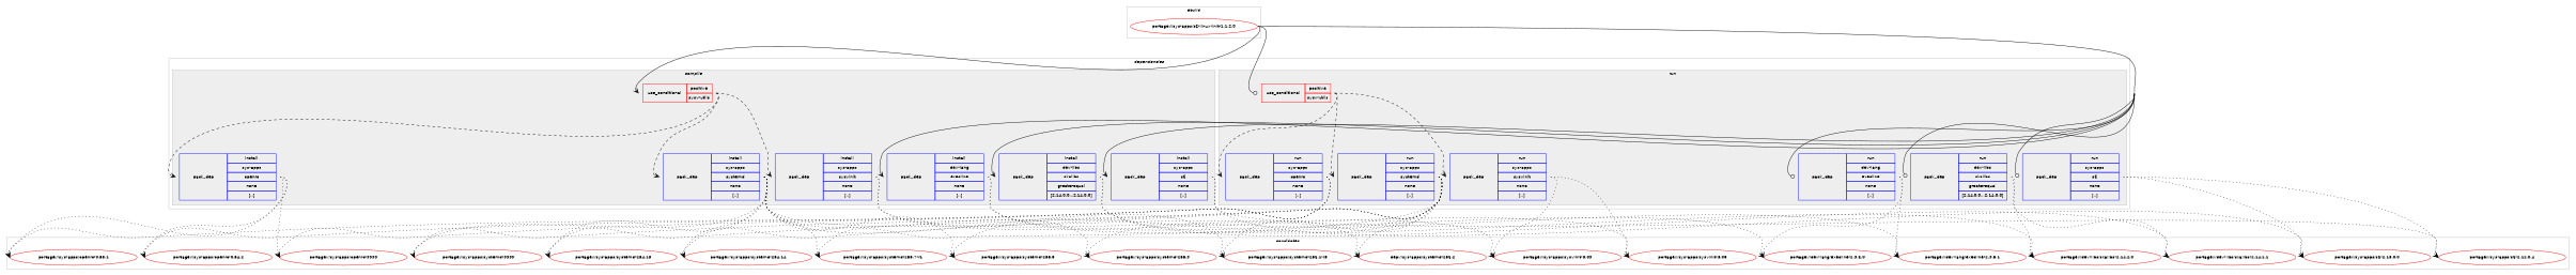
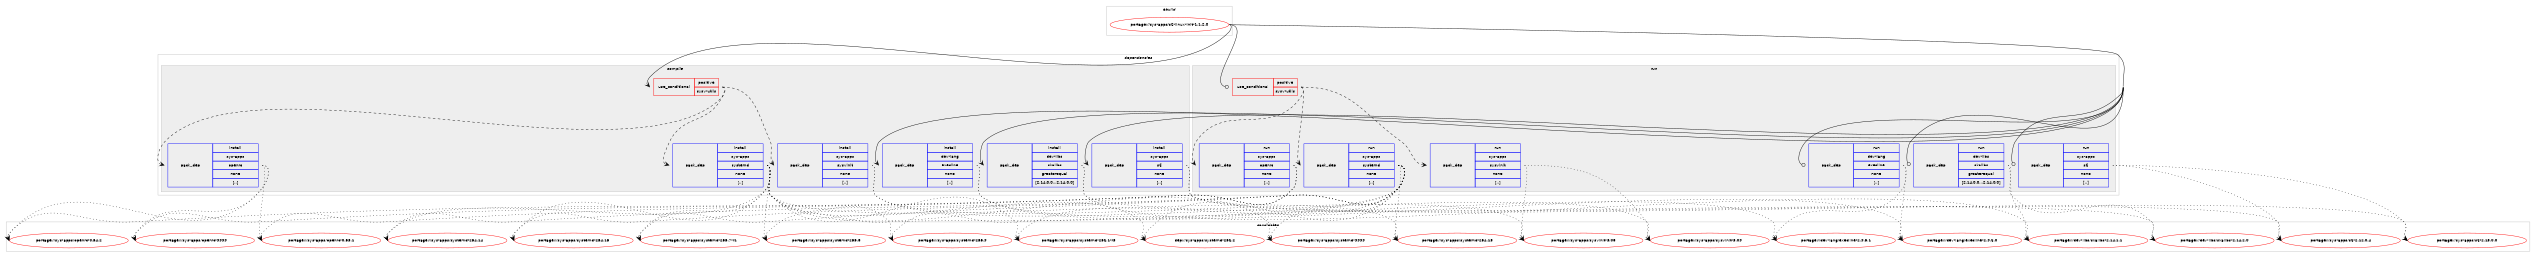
  digraph {
    compound=true
    concentrate=true
    fontname=Helvetica
    fontsize=10
    newrank=true
    rankdir=TB
    ranksep=1.5
    node [color=red fontname=Helvetica fontsize=10]
    edge [arrowhead=vee headport=w style=dotted tailport=e weight=100]
    n1 [label="portage://sys-apps/s6-linux-init-1.1.2.0" width=4]
    n2 [color=blue label=<<TABLE BORDER="0" CELLBORDER="1" CELLSPACING="0" CELLPADDING="4" WIDTH="220"><TR><TD ROWSPAN="6" CELLPADDING="30">pack_dep</TD></TR><TR><TD WIDTH="110">install</TD></TR><TR><TD>sys-apps</TD></TR><TR><TD>openrc</TD></TR><TR><TD>none</TD></TR><TR><TD>[,,]</TD></TR></TABLE>> shape=none]
    n3 [color=blue label=<<TABLE BORDER="0" CELLBORDER="1" CELLSPACING="0" CELLPADDING="4" WIDTH="220"><TR><TD ROWSPAN="6" CELLPADDING="30">pack_dep</TD></TR><TR><TD WIDTH="110">install</TD></TR><TR><TD>sys-apps</TD></TR><TR><TD>systemd</TD></TR><TR><TD>none</TD></TR><TR><TD>[,,]</TD></TR></TABLE>> shape=none]
    n4 [color=blue label=<<TABLE BORDER="0" CELLBORDER="1" CELLSPACING="0" CELLPADDING="4" WIDTH="220"><TR><TD ROWSPAN="6" CELLPADDING="30">pack_dep</TD></TR><TR><TD WIDTH="110">install</TD></TR><TR><TD>sys-apps</TD></TR><TR><TD>sysvinit</TD></TR><TR><TD>none</TD></TR><TR><TD>[,,]</TD></TR></TABLE>> shape=none]
    n5 [label=<<TABLE BORDER="0" CELLBORDER="1" CELLSPACING="0" CELLPADDING="4"><TR><TD ROWSPAN="3" CELLPADDING="10">use_conditional</TD></TR><TR><TD>positive</TD></TR><TR><TD>sysv-utils</TD></TR></TABLE>> shape=none]
    n6 [color=blue label=<<TABLE BORDER="0" CELLBORDER="1" CELLSPACING="0" CELLPADDING="4" WIDTH="220"><TR><TD ROWSPAN="6" CELLPADDING="30">pack_dep</TD></TR><TR><TD WIDTH="110">install</TD></TR><TR><TD>dev-lang</TD></TR><TR><TD>execline</TD></TR><TR><TD>none</TD></TR><TR><TD>[,,]</TD></TR></TABLE>> shape=none]
    n7 [color=blue label=<<TABLE BORDER="0" CELLBORDER="1" CELLSPACING="0" CELLPADDING="4" WIDTH="220"><TR><TD ROWSPAN="6" CELLPADDING="30">pack_dep</TD></TR><TR><TD WIDTH="110">install</TD></TR><TR><TD>dev-libs</TD></TR><TR><TD>skalibs</TD></TR><TR><TD>greaterequal</TD></TR><TR><TD>[2.14.0.0,,,2.14.0.0]</TD></TR></TABLE>> shape=none]
    n8 [color=blue label=<<TABLE BORDER="0" CELLBORDER="1" CELLSPACING="0" CELLPADDING="4" WIDTH="220"><TR><TD ROWSPAN="6" CELLPADDING="30">pack_dep</TD></TR><TR><TD WIDTH="110">install</TD></TR><TR><TD>sys-apps</TD></TR><TR><TD>s6</TD></TR><TR><TD>none</TD></TR><TR><TD>[,,]</TD></TR></TABLE>> shape=none]
    n9 [color=blue label=<<TABLE BORDER="0" CELLBORDER="1" CELLSPACING="0" CELLPADDING="4" WIDTH="220"><TR><TD ROWSPAN="6" CELLPADDING="30">pack_dep</TD></TR><TR><TD WIDTH="110">run</TD></TR><TR><TD>sys-apps</TD></TR><TR><TD>openrc</TD></TR><TR><TD>none</TD></TR><TR><TD>[,,]</TD></TR></TABLE>> shape=none]
    n10 [color=blue label=<<TABLE BORDER="0" CELLBORDER="1" CELLSPACING="0" CELLPADDING="4" WIDTH="220"><TR><TD ROWSPAN="6" CELLPADDING="30">pack_dep</TD></TR><TR><TD WIDTH="110">run</TD></TR><TR><TD>sys-apps</TD></TR><TR><TD>systemd</TD></TR><TR><TD>none</TD></TR><TR><TD>[,,]</TD></TR></TABLE>> shape=none]
    n11 [color=blue label=<<TABLE BORDER="0" CELLBORDER="1" CELLSPACING="0" CELLPADDING="4" WIDTH="220"><TR><TD ROWSPAN="6" CELLPADDING="30">pack_dep</TD></TR><TR><TD WIDTH="110">run</TD></TR><TR><TD>sys-apps</TD></TR><TR><TD>sysvinit</TD></TR><TR><TD>none</TD></TR><TR><TD>[,,]</TD></TR></TABLE>> shape=none]
    n12 [label=<<TABLE BORDER="0" CELLBORDER="1" CELLSPACING="0" CELLPADDING="4"><TR><TD ROWSPAN="3" CELLPADDING="10">use_conditional</TD></TR><TR><TD>positive</TD></TR><TR><TD>sysv-utils</TD></TR></TABLE>> shape=none]
    n13 [color=blue label=<<TABLE BORDER="0" CELLBORDER="1" CELLSPACING="0" CELLPADDING="4" WIDTH="220"><TR><TD ROWSPAN="6" CELLPADDING="30">pack_dep</TD></TR><TR><TD WIDTH="110">run</TD></TR><TR><TD>dev-lang</TD></TR><TR><TD>execline</TD></TR><TR><TD>none</TD></TR><TR><TD>[,,]</TD></TR></TABLE>> shape=none]
    n14 [color=blue label=<<TABLE BORDER="0" CELLBORDER="1" CELLSPACING="0" CELLPADDING="4" WIDTH="220"><TR><TD ROWSPAN="6" CELLPADDING="30">pack_dep</TD></TR><TR><TD WIDTH="110">run</TD></TR><TR><TD>dev-libs</TD></TR><TR><TD>skalibs</TD></TR><TR><TD>greaterequal</TD></TR><TR><TD>[2.14.0.0,,,2.14.0.0]</TD></TR></TABLE>> shape=none]
    n15 [color=blue label=<<TABLE BORDER="0" CELLBORDER="1" CELLSPACING="0" CELLPADDING="4" WIDTH="220"><TR><TD ROWSPAN="6" CELLPADDING="30">pack_dep</TD></TR><TR><TD WIDTH="110">run</TD></TR><TR><TD>sys-apps</TD></TR><TR><TD>s6</TD></TR><TR><TD>none</TD></TR><TR><TD>[,,]</TD></TR></TABLE>> shape=none]
    n16 [label="portage://sys-apps/openrc-9999" width=4]
    n17 [label="portage://sys-apps/openrc-0.54.2" width=4]
    n18 [label="portage://sys-apps/openrc-0.53.1" width=4]
    n19 [label="portage://sys-apps/systemd-9999" width=4]
    n20 [label="dep://sys-apps/systemd-256.2" width=4]
    n21 [label="portage://sys-apps/systemd-256.1-r3" width=4]
    n22 [label="portage://sys-apps/systemd-255.9" width=4]
    n23 [label="portage://sys-apps/systemd-255.8" width=4]
    n24 [label="portage://sys-apps/systemd-255.7-r1" width=4]
+   n25 [label="portage://sys-apps/systemd-254.15" width=4]
    n26 [label="portage://sys-apps/systemd-254.14" width=4]
    n27 [label="portage://sys-apps/systemd-254.13" width=4]
    n28 [label="portage://sys-apps/sysvinit-3.09" width=4]
    n29 [label="portage://sys-apps/sysvinit-3.08" width=4]
    n30 [label="portage://dev-lang/execline-2.9.6.0" width=4]
    n31 [label="portage://dev-lang/execline-2.9.5.1" width=4]
    n32 [label="portage://dev-libs/skalibs-2.14.2.0" width=4]
    n33 [label="portage://dev-libs/skalibs-2.14.1.1" width=4]
    n34 [label="portage://sys-apps/s6-2.13.0.0" width=4]
    n35 [label="portage://sys-apps/s6-2.12.0.4" width=4]
    subgraph cluster_1 {
      color=gray
      label=<<i>ebuild</i>>
      n1
    }
    subgraph cluster_2 {
      color=gray
      label=<<i>dependencies</i>>
      subgraph cluster_3 {
        color=gray
        fillcolor="#eeeeee"
        label=<<i>compile</i>>
        style=filled
        subgraph sub_4 {
          color=gray
          fillcolor="#eeeeee"
          label=<<i>compile</i>>
          style=filled
          n5
          subgraph sub_5 {
            color=gray
            fillcolor="#eeeeee"
            label=<<i>compile</i>>
            style=filled
            n2
          }
          subgraph sub_6 {
            color=gray
            fillcolor="#eeeeee"
            label=<<i>compile</i>>
            style=filled
            n3
          }
          subgraph sub_7 {
            color=gray
            fillcolor="#eeeeee"
            label=<<i>compile</i>>
            style=filled
            n4
          }
        }
        subgraph sub_8 {
          color=gray
          fillcolor="#eeeeee"
          label=<<i>compile</i>>
          style=filled
          n6
        }
        subgraph sub_9 {
          color=gray
          fillcolor="#eeeeee"
          label=<<i>compile</i>>
          style=filled
          n7
        }
        subgraph sub_10 {
          color=gray
          fillcolor="#eeeeee"
          label=<<i>compile</i>>
          style=filled
          n8
        }
      }
      subgraph cluster_11 {
        color=gray
        fillcolor="#eeeeee"
        label=<<i>compile and run</i>>
        style=filled
      }
      subgraph cluster_12 {
        color=gray
        fillcolor="#eeeeee"
        label=<<i>run</i>>
        style=filled
        subgraph sub_13 {
          color=gray
          fillcolor="#eeeeee"
          label=<<i>run</i>>
          style=filled
          n12
          subgraph sub_14 {
            color=gray
            fillcolor="#eeeeee"
            label=<<i>run</i>>
            style=filled
            n9
          }
          subgraph sub_15 {
            color=gray
            fillcolor="#eeeeee"
            label=<<i>run</i>>
            style=filled
            n10
          }
          subgraph sub_16 {
            color=gray
            fillcolor="#eeeeee"
            label=<<i>run</i>>
            style=filled
            n11
          }
        }
        subgraph sub_17 {
          color=gray
          fillcolor="#eeeeee"
          label=<<i>run</i>>
          style=filled
          n13
        }
        subgraph sub_18 {
          color=gray
          fillcolor="#eeeeee"
          label=<<i>run</i>>
          style=filled
          n14
        }
        subgraph sub_19 {
          color=gray
          fillcolor="#eeeeee"
          label=<<i>run</i>>
          style=filled
          n15
        }
      }
    }
    subgraph cluster_20 {
      color=gray
      label=<<i>candidates</i>>
      rank=same
      subgraph sub_21 {
        color=black
        label=<<i>candidates</i>>
        nodesep=1
        rank=same
        n16
        n17
        n18
      }
      subgraph sub_22 {
        color=black
        label=<<i>candidates</i>>
        nodesep=1
        rank=same
        n19
        n20
        n21
        n22
        n23
        n24
+       n25
        n26
        n27
      }
      subgraph sub_23 {
        color=black
        label=<<i>candidates</i>>
        nodesep=1
        rank=same
        n28
        n29
      }
      subgraph sub_24 {
        color=black
        label=<<i>candidates</i>>
        nodesep=1
        rank=same
        n28
        n29
      }
      subgraph sub_25 {
        color=black
        label=<<i>candidates</i>>
        nodesep=1
        rank=same
        n30
        n31
      }
      subgraph sub_26 {
        color=black
        label=<<i>candidates</i>>
        nodesep=1
        rank=same
        n32
        n33
      }
      subgraph sub_27 {
        color=black
        label=<<i>candidates</i>>
        nodesep=1
        rank=same
        n34
        n35
      }
      subgraph sub_28 {
        color=black
        label=<<i>candidates</i>>
        nodesep=1
        rank=same
        n16
        n17
        n18
      }
      subgraph sub_29 {
        color=black
        label=<<i>candidates</i>>
        nodesep=1
        rank=same
        n19
        n20
        n21
        n22
        n23
        n24
+       n25
        n26
        n27
      }
      subgraph sub_30 {
        color=black
        label=<<i>candidates</i>>
        nodesep=1
        rank=same
        n30
        n31
      }
      subgraph sub_31 {
        color=black
        label=<<i>candidates</i>>
        nodesep=1
        rank=same
        n32
        n33
      }
      subgraph sub_32 {
        color=black
        label=<<i>candidates</i>>
        nodesep=1
        rank=same
        n34
        n35
      }
    }
    n1 -> n5 [style=solid weight=20]
    n1 -> n6 [style=solid weight=20]
    n1 -> n7 [style=solid weight=20]
    n1 -> n8 [style=solid weight=20]
    n1 -> n12 [arrowhead=odot style=solid weight=20]
    n1 -> n13 [arrowhead=odot style=solid weight=20]
    n1 -> n14 [arrowhead=odot style=solid weight=20]
    n1 -> n15 [arrowhead=odot style=solid weight=20]
    n2 -> n16
    n2 -> n17
    n2 -> n18
    n3 -> n19
    n3 -> n20
    n3 -> n21
    n3 -> n22
    n3 -> n23
    n3 -> n24
+   n3 -> n25
    n3 -> n26
    n3 -> n27
    n4 -> n28
    n4 -> n29
    n5 -> n2 [style=dashed weight=20]
    n5 -> n3 [style=dashed weight=20]
    n5 -> n4 [style=dashed weight=20]
    n6 -> n30
    n6 -> n31
    n7 -> n32
    n7 -> n33
    n8 -> n34
    n8 -> n35
    n9 -> n16
    n9 -> n17
    n9 -> n18
    n10 -> n19
    n10 -> n20
    n10 -> n21
    n10 -> n22
    n10 -> n23
    n10 -> n24
+   n10 -> n25
    n10 -> n26
    n10 -> n27
    n11 -> n28
    n11 -> n29
    n12 -> n9 [style=dashed weight=20]
    n12 -> n10 [style=dashed weight=20]
    n12 -> n11 [style=dashed weight=20]
    n13 -> n30
    n13 -> n31
    n14 -> n32
    n14 -> n33
    n15 -> n34
    n15 -> n35
  }
